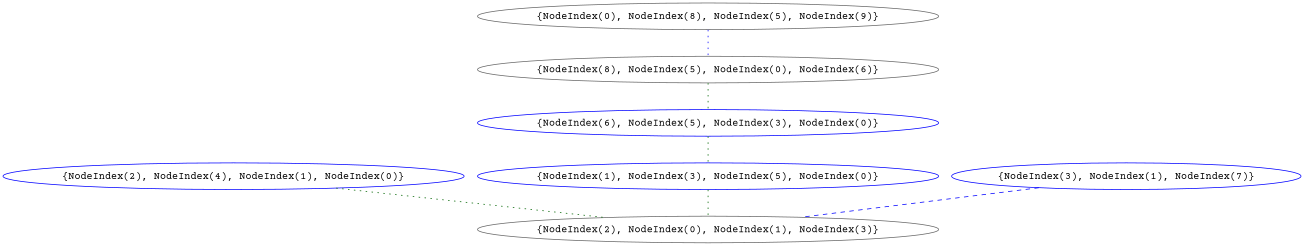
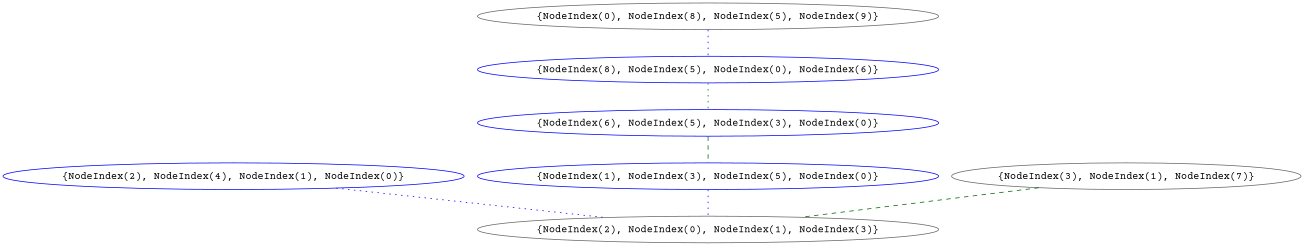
  graph {
    fontname="Courier Prime"
    node [color=blue fontname="Courier Prime"]
    edge [color=blue fontname="Courier Prime" style=dotted]
    n1 [color=gray40 label="{NodeIndex(2), NodeIndex(0), NodeIndex(1), NodeIndex(3)}"]
    n2 [label="{NodeIndex(2), NodeIndex(4), NodeIndex(1), NodeIndex(0)}"]
    n3 [label="{NodeIndex(1), NodeIndex(3), NodeIndex(5), NodeIndex(0)}"]
    n4 [label="{NodeIndex(6), NodeIndex(5), NodeIndex(3), NodeIndex(0)}"]
-   n5 [color=gray40 label="{NodeIndex(8), NodeIndex(5), NodeIndex(0), NodeIndex(6)}"]
+   n5 [label="{NodeIndex(8), NodeIndex(5), NodeIndex(0), NodeIndex(6)}"]
    n6 [color=gray40 label="{NodeIndex(0), NodeIndex(8), NodeIndex(5), NodeIndex(9)}"]
-   n7 [label="{NodeIndex(3), NodeIndex(1), NodeIndex(7)}"]
-   n2 -- n1 [color=darkgreen]
-   n3 -- n1 [color=darkgreen]
-   n4 -- n3 [color=darkgreen]
+   n7 [color=gray40 label="{NodeIndex(3), NodeIndex(1), NodeIndex(7)}"]
+   n2 -- n1
+   n3 -- n1
+   n4 -- n3 [color=darkgreen style=dashed]
    n5 -- n4 [color=darkgreen]
    n6 -- n5
-   n7 -- n1 [style=dashed]
+   n7 -- n1 [color=darkgreen style=dashed]
  }
